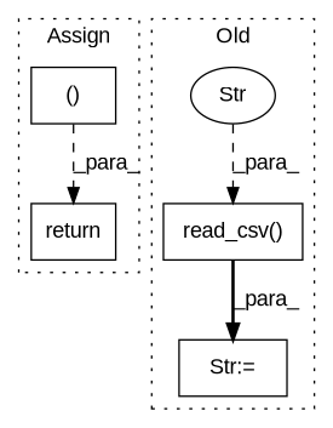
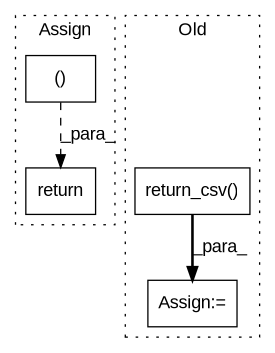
  digraph {
    fontname="Liberation Sans"
    node [fontname="Liberation Sans" shape=box]
    edge [fontname="Liberation Sans" style=dashed]
    n1 [a=54 l=5 label="()" s=2547]
    n2 [a=93 l=7 label=return s=2627]
-   n3 [a=75 l="12,1" label="read_csv()" s="1992,2017"]
-   n4 [a=68 l=3 label="Str:=" s=1989]
-   n5 [a=66 l=13 label=Str s=2004 shape=ellipse]
+   n3 [a=75 l="12,1" label="return_csv()" s="1992,2017"]
+   n4 [a=68 l=3 label="Assign:=" s=1989]
    subgraph cluster_1 {
      label=Assign
      style=dotted
      n1
      n2
    }
    subgraph cluster_2 {
      label=Old
      style=dotted
      n3
      n4
-     n5
    }
    n1 -> n2 [label=_para_]
    n3 -> n4 [label=_para_ style=bold]
-   n5 -> n3 [label=_para_]
  }
